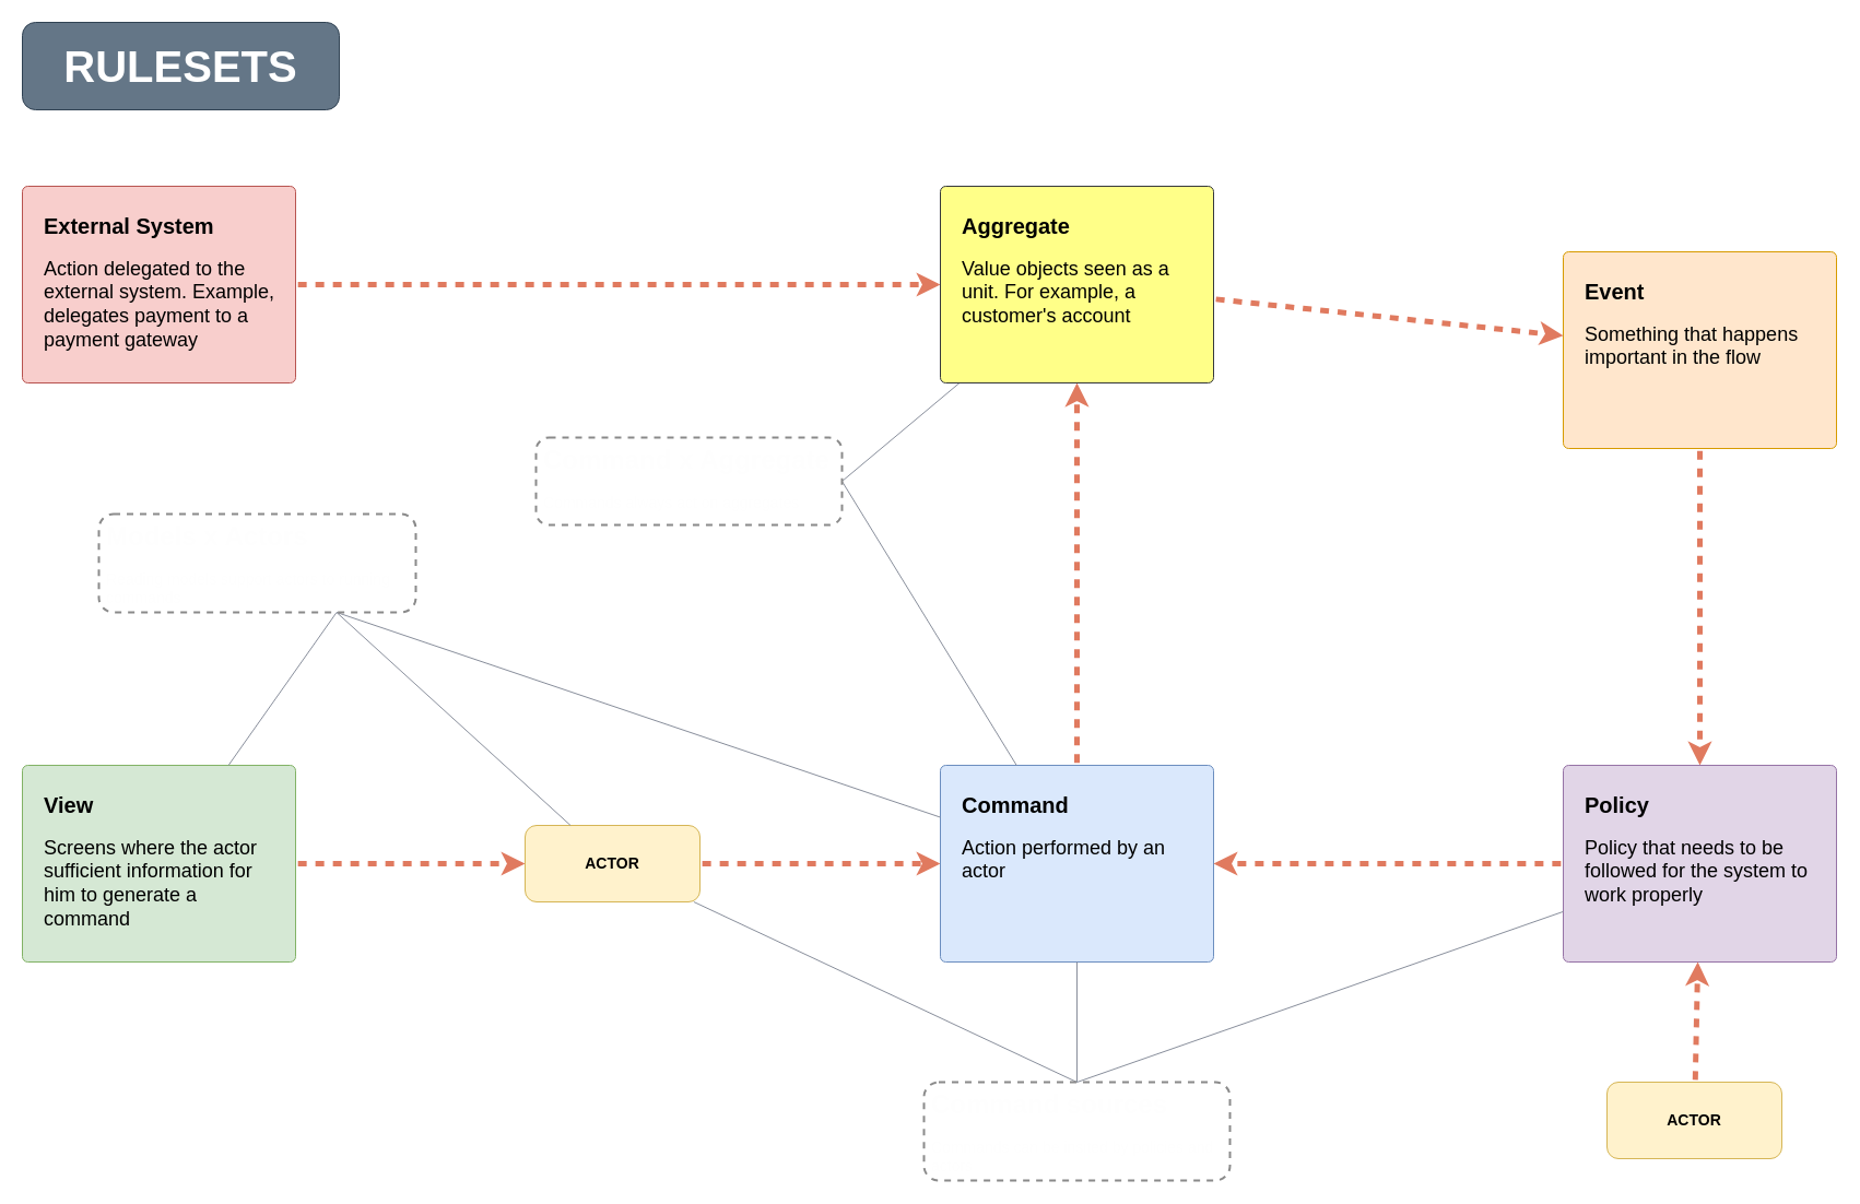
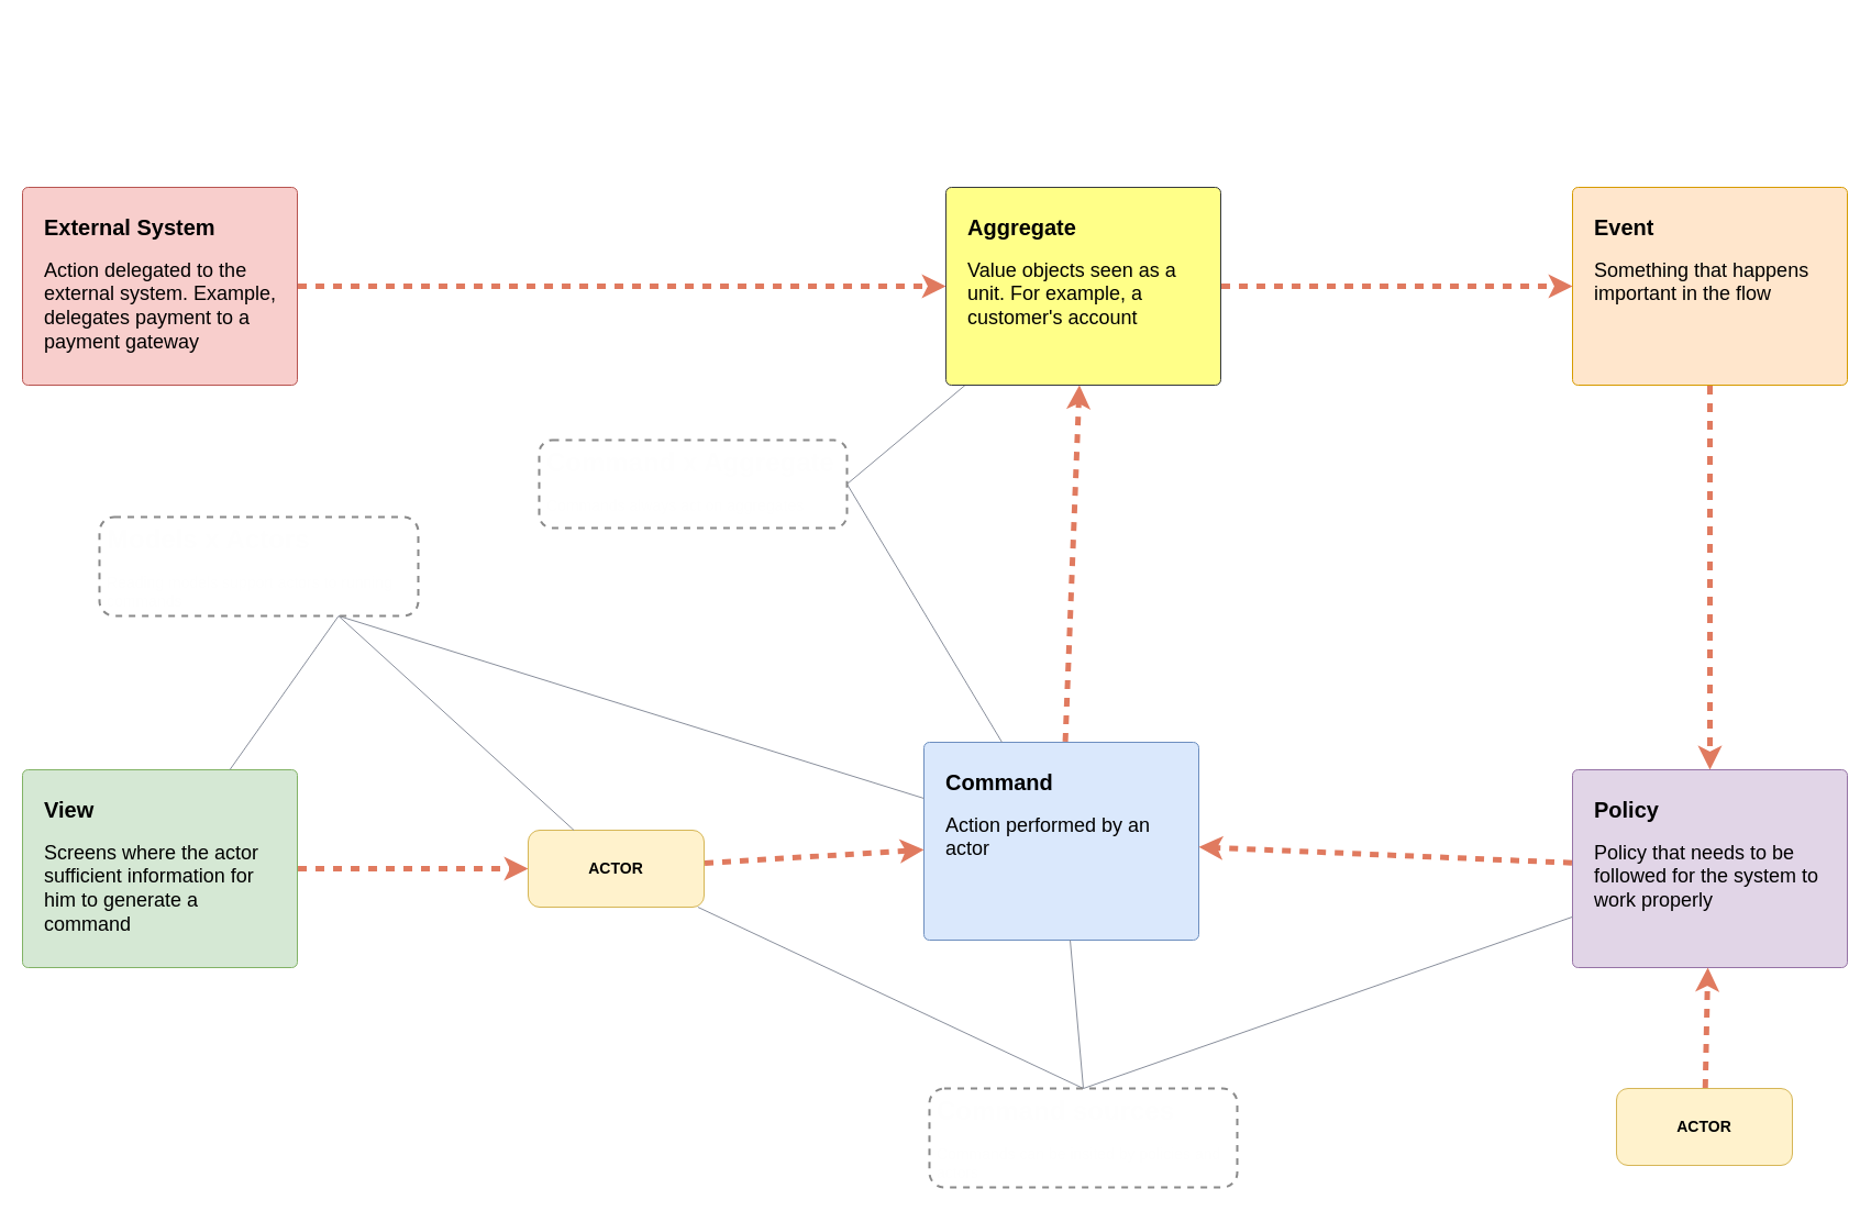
  <mxCell id="0" />
  <mxCell id="1" parent="0" />
  <mxCell id="2" style="edgeStyle=none;rounded=1;orthogonalLoop=1;jettySize=auto;html=1;strokeColor=#E07A5F;fontColor=#393C56;fillColor=#F2CC8F;flowAnimation=1;strokeWidth=5;" edge="1" parent="1" source="3" target="5"><mxGeometry relative="1" as="geometry" /></mxCell>
  <mxCell id="3" value="&lt;b&gt;&lt;font style=&quot;font-size: 20px&quot;&gt;View&lt;/font&gt;&lt;/b&gt;&lt;br style=&quot;font-size: 14px&quot;&gt;&lt;br style=&quot;font-size: 14px&quot;&gt;&lt;font style=&quot;font-size: 18px;&quot;&gt;Screens where the actor sufficient information for him to generate a command&lt;/font&gt;" style="html=1;shadow=0;dashed=0;shape=mxgraph.bootstrap.rrect;rSize=5;strokeColor=#82b366;html=1;whiteSpace=wrap;fillColor=#d5e8d4;verticalAlign=top;align=left;spacing=20;spacingBottom=0;fontSize=14;rounded=1;fontColor=light-dark(#000000,#383838);" vertex="1" parent="1"><mxGeometry x="20" y="700" width="250" height="180" as="geometry" /></mxCell>
  <mxCell id="4" style="edgeStyle=none;rounded=1;orthogonalLoop=1;jettySize=auto;html=1;strokeColor=#E07A5F;fontColor=#393C56;fillColor=#F2CC8F;flowAnimation=1;strokeWidth=5;" edge="1" parent="1" source="5" target="7"><mxGeometry relative="1" as="geometry" /></mxCell>
  <mxCell id="5" value="&lt;font style=&quot;color: rgb(0, 0, 0); font-size: 14px;&quot;&gt;&lt;b&gt;ACTOR&lt;/b&gt;&lt;/font&gt;" style="rounded=1;whiteSpace=wrap;html=1;strokeColor=#d6b656;fillColor=#fff2cc;" vertex="1" parent="1"><mxGeometry x="480" y="755" width="160" height="70" as="geometry" /></mxCell>
  <mxCell id="6" style="edgeStyle=none;rounded=1;orthogonalLoop=1;jettySize=auto;html=1;strokeColor=#E07A5F;fontColor=#393C56;fillColor=#F2CC8F;flowAnimation=1;strokeWidth=5;" edge="1" parent="1" source="7" target="24"><mxGeometry relative="1" as="geometry" /></mxCell>
- <mxCell id="7" value="&lt;b&gt;&lt;font style=&quot;font-size: 20px&quot;&gt;Command&lt;/font&gt;&lt;/b&gt;&lt;br style=&quot;font-size: 14px&quot;&gt;&lt;br style=&quot;font-size: 14px&quot;&gt;&lt;font style=&quot;font-size: 18px;&quot;&gt;Action performed by an actor&lt;/font&gt;" style="html=1;shadow=0;dashed=0;shape=mxgraph.bootstrap.rrect;rSize=5;strokeColor=#6c8ebf;html=1;whiteSpace=wrap;fillColor=#dae8fc;verticalAlign=top;align=left;spacing=20;spacingBottom=0;fontSize=14;rounded=1;fontColor=light-dark(#000000,#383838);" vertex="1" parent="1"><mxGeometry x="860" y="700" width="250" height="180" as="geometry" /></mxCell>
+ <mxCell id="7" value="&lt;b&gt;&lt;font style=&quot;font-size: 20px&quot;&gt;Command&lt;/font&gt;&lt;/b&gt;&lt;br style=&quot;font-size: 14px&quot;&gt;&lt;br style=&quot;font-size: 14px&quot;&gt;&lt;font style=&quot;font-size: 18px;&quot;&gt;Action performed by an actor&lt;/font&gt;" style="html=1;shadow=0;dashed=0;shape=mxgraph.bootstrap.rrect;rSize=5;strokeColor=#6c8ebf;html=1;whiteSpace=wrap;fillColor=#dae8fc;verticalAlign=top;align=left;spacing=20;spacingBottom=0;fontSize=14;rounded=1;fontColor=light-dark(#000000,#383838);" vertex="1" parent="1"><mxGeometry x="840" y="675" width="250" height="180" as="geometry" /></mxCell>
  <mxCell id="8" style="edgeStyle=none;rounded=1;orthogonalLoop=1;jettySize=auto;html=1;strokeColor=#E07A5F;fontColor=#393C56;fillColor=#F2CC8F;flowAnimation=1;strokeWidth=5;" edge="1" parent="1" source="9" target="24"><mxGeometry relative="1" as="geometry" /></mxCell>
  <mxCell id="9" value="&lt;span style=&quot;font-size: 20px;&quot;&gt;&lt;b&gt;External System&lt;/b&gt;&lt;/span&gt;&lt;br style=&quot;font-size: 14px&quot;&gt;&lt;br style=&quot;font-size: 14px&quot;&gt;&lt;font style=&quot;font-size: 18px;&quot;&gt;Action delegated to the external system. Example, delegates payment to a payment gateway&lt;/font&gt;" style="html=1;shadow=0;dashed=0;shape=mxgraph.bootstrap.rrect;rSize=5;strokeColor=#b85450;html=1;whiteSpace=wrap;fillColor=#f8cecc;verticalAlign=top;align=left;spacing=20;spacingBottom=0;fontSize=14;rounded=1;fontColor=light-dark(#000000,#383838);" vertex="1" parent="1"><mxGeometry x="20" y="170" width="250" height="180" as="geometry" /></mxCell>
  <mxCell id="10" style="edgeStyle=none;rounded=1;orthogonalLoop=1;jettySize=auto;html=1;strokeColor=#E07A5F;fontColor=#393C56;fillColor=#F2CC8F;flowAnimation=1;strokeWidth=5;" edge="1" parent="1" source="11" target="13"><mxGeometry relative="1" as="geometry" /></mxCell>
- <mxCell id="11" value="&lt;b&gt;&lt;font style=&quot;font-size: 20px&quot;&gt;Event&lt;/font&gt;&lt;/b&gt;&lt;br style=&quot;font-size: 14px&quot;&gt;&lt;br style=&quot;font-size: 14px&quot;&gt;&lt;font style=&quot;font-size: 18px;&quot;&gt;Something that happens important in the flow&lt;/font&gt;" style="html=1;shadow=0;dashed=0;shape=mxgraph.bootstrap.rrect;rSize=5;strokeColor=#d79b00;html=1;whiteSpace=wrap;fillColor=#ffe6cc;verticalAlign=top;align=left;spacing=20;spacingBottom=0;fontSize=14;rounded=1;fontColor=light-dark(#000000,#383838);" vertex="1" parent="1"><mxGeometry x="1430" y="230" width="250" height="180" as="geometry" /></mxCell>
+ <mxCell id="11" value="&lt;b&gt;&lt;font style=&quot;font-size: 20px&quot;&gt;Event&lt;/font&gt;&lt;/b&gt;&lt;br style=&quot;font-size: 14px&quot;&gt;&lt;br style=&quot;font-size: 14px&quot;&gt;&lt;font style=&quot;font-size: 18px;&quot;&gt;Something that happens important in the flow&lt;/font&gt;" style="html=1;shadow=0;dashed=0;shape=mxgraph.bootstrap.rrect;rSize=5;strokeColor=#d79b00;html=1;whiteSpace=wrap;fillColor=#ffe6cc;verticalAlign=top;align=left;spacing=20;spacingBottom=0;fontSize=14;rounded=1;fontColor=light-dark(#000000,#383838);" vertex="1" parent="1"><mxGeometry x="1430" y="170" width="250" height="180" as="geometry" /></mxCell>
  <mxCell id="12" style="edgeStyle=none;rounded=1;orthogonalLoop=1;jettySize=auto;html=1;strokeColor=#E07A5F;fontColor=#393C56;fillColor=#F2CC8F;flowAnimation=1;strokeWidth=5;" edge="1" parent="1" source="13" target="7"><mxGeometry relative="1" as="geometry" /></mxCell>
  <mxCell id="13" value="&lt;b&gt;&lt;font style=&quot;font-size: 20px&quot;&gt;Policy&lt;/font&gt;&lt;/b&gt;&lt;br style=&quot;font-size: 14px&quot;&gt;&lt;br style=&quot;font-size: 14px&quot;&gt;&lt;font style=&quot;font-size: 18px;&quot;&gt;Policy that needs to be followed for the system to work properly&lt;/font&gt;" style="html=1;shadow=0;dashed=0;shape=mxgraph.bootstrap.rrect;rSize=5;strokeColor=#9673a6;html=1;whiteSpace=wrap;fillColor=#e1d5e7;verticalAlign=top;align=left;spacing=20;spacingBottom=0;fontSize=14;rounded=1;fontColor=light-dark(#000000,#383838);" vertex="1" parent="1"><mxGeometry x="1430" y="700" width="250" height="180" as="geometry" /></mxCell>
  <mxCell id="14" style="edgeStyle=none;rounded=1;orthogonalLoop=1;jettySize=auto;html=1;strokeColor=#E07A5F;fontColor=#393C56;fillColor=#F2CC8F;flowAnimation=1;strokeWidth=5;" edge="1" parent="1" source="15" target="13"><mxGeometry relative="1" as="geometry" /></mxCell>
  <mxCell id="15" value="&lt;font style=&quot;color: rgb(0, 0, 0); font-size: 14px;&quot;&gt;&lt;b&gt;ACTOR&lt;/b&gt;&lt;/font&gt;" style="rounded=1;whiteSpace=wrap;html=1;strokeColor=#d6b656;fillColor=#fff2cc;" vertex="1" parent="1"><mxGeometry x="1470" y="990" width="160" height="70" as="geometry" /></mxCell>
  <mxCell id="16" style="edgeStyle=none;rounded=1;orthogonalLoop=1;jettySize=auto;html=1;strokeColor=#898F9C;fontColor=#393C56;fillColor=#eeeeee;strokeWidth=1;endArrow=none;startFill=0;exitX=0.75;exitY=1;exitDx=0;exitDy=0;" edge="1" parent="1" source="27" target="5"><mxGeometry relative="1" as="geometry"><mxPoint x="427.639" y="609.247" as="sourcePoint" /></mxGeometry></mxCell>
  <mxCell id="17" style="edgeStyle=none;rounded=1;orthogonalLoop=1;jettySize=auto;html=1;strokeColor=#898F9C;fontColor=#393C56;fillColor=#eeeeee;strokeWidth=1;endArrow=none;startFill=0;exitX=0.75;exitY=1;exitDx=0;exitDy=0;" edge="1" parent="1" source="27" target="3"><mxGeometry relative="1" as="geometry"><mxPoint x="420.83" y="607.759" as="sourcePoint" /></mxGeometry></mxCell>
  <mxCell id="18" style="edgeStyle=none;rounded=1;orthogonalLoop=1;jettySize=auto;html=1;strokeColor=#898F9C;fontColor=#393C56;fillColor=#eeeeee;strokeWidth=1;endArrow=none;startFill=0;exitX=0.75;exitY=1;exitDx=0;exitDy=0;" edge="1" parent="1" source="27" target="7"><mxGeometry relative="1" as="geometry"><mxPoint x="429.748" y="606.568" as="sourcePoint" /></mxGeometry></mxCell>
  <mxCell id="19" style="edgeStyle=none;rounded=1;orthogonalLoop=1;jettySize=auto;html=1;strokeColor=#898F9C;fontColor=#393C56;fillColor=#eeeeee;strokeWidth=1;endArrow=none;startFill=0;exitX=0.5;exitY=0;exitDx=0;exitDy=0;" edge="1" parent="1" source="29" target="13"><mxGeometry relative="1" as="geometry"><mxPoint x="990.975" y="973.178" as="sourcePoint" /></mxGeometry></mxCell>
  <mxCell id="20" style="edgeStyle=none;rounded=1;orthogonalLoop=1;jettySize=auto;html=1;strokeColor=#898F9C;fontColor=#393C56;fillColor=#eeeeee;strokeWidth=1;endArrow=none;startFill=0;exitX=0.5;exitY=0;exitDx=0;exitDy=0;" edge="1" parent="1" source="29" target="7"><mxGeometry relative="1" as="geometry"><mxPoint x="986.572" y="970" as="sourcePoint" /></mxGeometry></mxCell>
  <mxCell id="21" style="rounded=1;orthogonalLoop=1;jettySize=auto;html=1;strokeColor=#898F9C;strokeWidth=1;align=center;verticalAlign=middle;fontFamily=Helvetica;fontSize=11;fontColor=#393C56;labelBackgroundColor=default;startFill=0;endArrow=none;fillColor=#eeeeee;exitX=1;exitY=0.5;exitDx=0;exitDy=0;" edge="1" parent="1" source="28" target="24"><mxGeometry relative="1" as="geometry"><mxPoint x="788.533" y="489.017" as="sourcePoint" /></mxGeometry></mxCell>
  <mxCell id="22" style="edgeStyle=none;rounded=1;orthogonalLoop=1;jettySize=auto;html=1;strokeColor=#898F9C;strokeWidth=1;align=center;verticalAlign=middle;fontFamily=Helvetica;fontSize=11;fontColor=#393C56;labelBackgroundColor=default;startFill=0;endArrow=none;fillColor=#eeeeee;exitX=1;exitY=0.5;exitDx=0;exitDy=0;" edge="1" parent="1" source="28" target="7"><mxGeometry relative="1" as="geometry"><mxPoint x="788.13" y="495.711" as="sourcePoint" /></mxGeometry></mxCell>
  <mxCell id="23" style="edgeStyle=none;rounded=1;orthogonalLoop=1;jettySize=auto;html=1;endArrow=none;startFill=0;strokeColor=#898F9C;strokeWidth=1;align=center;verticalAlign=middle;fontFamily=Helvetica;fontSize=11;fontColor=#393C56;labelBackgroundColor=default;fillColor=#eeeeee;exitX=0.5;exitY=0;exitDx=0;exitDy=0;" edge="1" parent="1" source="29" target="5"><mxGeometry relative="1" as="geometry"><mxPoint x="982.349" y="972.843" as="sourcePoint" /></mxGeometry></mxCell>
  <mxCell id="24" value="&lt;span style=&quot;font-size: 20px;&quot;&gt;&lt;b&gt;Aggregate&lt;/b&gt;&lt;/span&gt;&lt;br style=&quot;font-size: 14px&quot;&gt;&lt;br style=&quot;font-size: 14px&quot;&gt;&lt;font style=&quot;font-size: 18px;&quot;&gt;Value objects seen as a unit. For example, a customer's account&lt;/font&gt;" style="html=1;shadow=0;dashed=0;shape=mxgraph.bootstrap.rrect;rSize=5;strokeColor=#36393d;html=1;whiteSpace=wrap;fillColor=#ffff88;verticalAlign=top;align=left;spacing=20;spacingBottom=0;fontSize=14;rounded=1;fontColor=light-dark(#000000,#383838);" vertex="1" parent="1"><mxGeometry x="860" y="170" width="250" height="180" as="geometry" /></mxCell>
  <mxCell id="25" style="edgeStyle=none;rounded=1;orthogonalLoop=1;jettySize=auto;html=1;strokeColor=#E07A5F;fontColor=#393C56;fillColor=#F2CC8F;flowAnimation=1;strokeWidth=5;" edge="1" parent="1" source="24" target="11"><mxGeometry relative="1" as="geometry"><mxPoint x="1170" y="440" as="sourcePoint" /><mxPoint x="1220" y="440" as="targetPoint" /></mxGeometry></mxCell>
- <mxCell id="26" value="&lt;b&gt;RULESETS&lt;/b&gt;" style="text;html=1;align=center;verticalAlign=middle;whiteSpace=wrap;rounded=1;fontSize=40;fillColor=#647687;fontColor=#ffffff;strokeColor=#314354;" vertex="1" parent="1"><mxGeometry x="20" y="20" width="290" height="80" as="geometry" /></mxCell>
  <mxCell id="27" value="&lt;h1 style=&quot;margin-top: 0px; padding-top: 0px; padding-right: 5px; padding-left: 5px;&quot;&gt;&lt;font style=&quot;&quot;&gt;Models x Actors&lt;/font&gt;&lt;/h1&gt;&lt;p style=&quot;padding-top: 0px; padding-left: 5px; padding-right: 5px;&quot;&gt;&lt;font style=&quot;font-size: 14px;&quot;&gt;Reading models support actors to running commands&lt;/font&gt;&lt;/p&gt;" style="text;html=1;whiteSpace=wrap;overflow=hidden;rounded=1;fontColor=light-dark(#FEFEFE,#FFFFFF);labelBorderColor=none;dashed=1;strokeColor=#8A8A8A;container=0;strokeWidth=2;" vertex="1" parent="1"><mxGeometry x="90" y="470" width="290" height="90" as="geometry" /></mxCell>
  <mxCell id="28" value="&lt;h1 style=&quot;margin-top: 0px; padding-top: 0px; padding-right: 5px; padding-left: 5px;&quot;&gt;Command x Aggregate&lt;/h1&gt;&lt;p style=&quot;padding-top: 0px; padding-left: 5px; padding-right: 5px;&quot;&gt;&lt;font style=&quot;font-size: 14px;&quot;&gt;Commands always act on aggregates&lt;/font&gt;&lt;/p&gt;" style="text;html=1;whiteSpace=wrap;overflow=hidden;rounded=1;fontColor=light-dark(#FEFEFE,#FFFFFF);labelBorderColor=none;dashed=1;strokeColor=#8A8A8A;container=0;strokeWidth=2;" vertex="1" parent="1"><mxGeometry x="490" y="400" width="280" height="80" as="geometry" /></mxCell>
  <mxCell id="29" value="&lt;h1 style=&quot;margin-top: 0px; padding-top: 0px; padding-right: 5px; padding-left: 5px;&quot;&gt;Command sources&lt;/h1&gt;&lt;p style=&quot;padding-top: 0px; padding-left: 5px; padding-right: 5px;&quot;&gt;&lt;font style=&quot;font-size: 14px;&quot;&gt;Commands can be insited by policies and actors&lt;/font&gt;&lt;/p&gt;" style="text;html=1;whiteSpace=wrap;overflow=hidden;rounded=1;fontColor=light-dark(#FEFEFE,#FFFFFF);labelBorderColor=none;dashed=1;strokeColor=#8A8A8A;container=0;strokeWidth=2;" vertex="1" parent="1"><mxGeometry x="845" y="990" width="280" height="90" as="geometry" /></mxCell>
